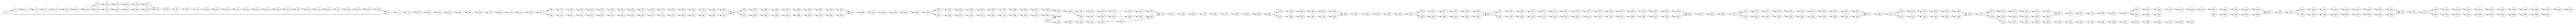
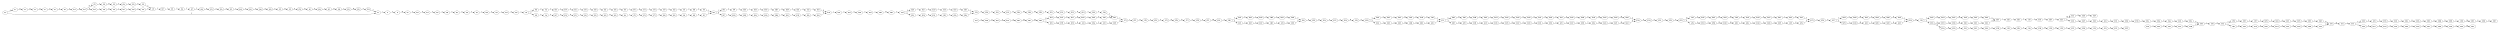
  strict digraph {
    fontname=Merriweather
    rankdir=LR
    node [fontname=Merriweather]
    edge [fontname=Merriweather]
    S0
    S1
    S2
    S3
    S4
    S5
    S6
    S7
    S8
    S9
    S10
    S11
    S12
    S13
    S14
    S15
    S16
    S17
    S18
    S19
    S20
    S21
    S22
    S23
    S24
    S25
    S26
    S27
    S28
    S29
    S30
    S31
    S32
    S33
    S34
    S35
    S36
    S37
    S38
    S39
    S40
    S41
    S42
    S43
    S44
    S45
    S46
    S47
    S48
    S49
    S50
    S51
    S52
    S53
    S54
    S55
    S56
    S57
    S58
    S59
    S60
    S61
    S62
    S63
    S64
    S65
    S66
    S67
    S68
    S69
    S70
    S71
    S72
    S73
    S74
    S75
    S76
    S77
    S78
    S79
    S80
    S81
    S82
    S83
    S84
    S85
    S86
    S87
    S88
    S89
    S90
    S91
    S92
    S93
    S94
    S95
    S96
    S97
    S98
    S99
    S100
    S101
    S102
    S103
    S104
    S105
    S106
    S107
    S108
    S109
    S110
    S111
    S112
    S113
    S114
    S115
    S116
    S117
    S118
    S119
    S120
    S121
    S122
    S123
    S124
    S125
    S126
    S127
    S128
    S129
    S130
    S131
    S132
    S133
    S134
    S135
    S136
    S137
    S138
    S139
    S140
    S141
    S142
    S143
    S144
    S145
    S146
    S147
    S148
    S149
    S150
    S151
    S152
    S153
    S154
    S155
    S156
    S157
    S158
    S159
    S160
    S161
    S162
    S163
    S164
    S165
    S166
    S167
    S168
    S169
    S170
    S171
    S172
    S173
    S174
    S175
    S176
    S177
    S178
    S179
    S180
    S181
    S182
    S183
    S184
    S185
    S186
    S187
    S188
    S189
    S190
    S191
    S192
    S193
    S194
    S195
    S196
    S197
    S198
    S199
    S200
    S201
    S202
    S203
    S204
    S205
    S206
    S207
    S208
    S209
    S210
    S211
    S212
    S213
    S214
    S215
    S216
    S217
    S218
    S219
    S220
    S221
    S222
    S223
    S224
    S225
    S226
    S227
    S228
    S229
    S230
    S231
    S232
    S233
    S234
    S235
    S236
    S237
    S238
    S239
    S240
    S241
    S242
    S243
    S244
    S245
    S246
    S247
    S248
    S249
    S250
    S251
    S252
    S253
    S254
    S255
    S256
    S257
    S258
    S259
    S260
    S261
    S262
    S263
    S264
    S265
    S266
    S267
    S268
    S269
    S270
    S271
    S272
    S273
    S274
    S275
    S276
    n278 [label=S477]
    S278
    S279
    S280
    S281
    S282
    S283
    S284
    S285
    S286
    S287
    S288
    S289
    S290
    S291
    S292
    S293
    S294
    S295
    S296
    S297
    S298
    S299
    S300
    S301
    S302
    S303
    S304
    S305
    S306
    S307
    S308
    S309
    S310
    S311
    S312
    S313
    S314
    S315
    S316
    S317
    S318
    S319
    S320
    S321
    S322
    S323
    S324
    S325
    S326
    S327
    S328
    S329
    S330
    S331
    S332
    S333
    S334
    S335
    S336
    S337
    n339 [label=S738]
    S340
    S342
    S341
    S343
    S344
    S345
    S346
    S347
    S348
    S349
    S350
    S351
    S352
    S353
    S354
    S355
    S356
    S357
    S358
    S359
    S360
    S361
    S362
    S363
    S364
    S365
    S366
    S367
    S368
    S369
    S370
    S371
    S372
    S373
    S374
    S375
    S376
    S377
    S378
    S379
    S380
    S381
    S382
    S383
    S384
    S385
    S386
    S387
    S388
    S389
    S390
    S391
    S392
    S393
    S394
    S395
    S396
    S397
    S0 -> S1 [label=A]
    S0 -> S2 [label=F]
    S1 -> S3 [label=R]
    S2 -> S4 [label=I]
    S3 -> S5 [label=H]
    S4 -> S6 [label=V]
    S5 -> S7 [label=R]
    S6 -> S8 [label=M]
    S7 -> S9 [label=G]
    S8 -> S10 [label=E]
    S9 -> S11 [label=E]
    S10 -> S12 [label=N]
    S11 -> S13 [label=S]
    S12 -> S14 [label=V]
    S13 -> S15 [label=N]
    S14 -> S16 [label=S]
    S15 -> S17 [label=H]
    S15 -> S18 [label=R]
    S16 -> S19 [label=T]
    S17 -> S20 [label=I]
    S18 -> S21 [label=I]
    S19 -> S22 [label=G]
    S20 -> S23 [label=K]
    S21 -> S24 [label=K]
    S22 -> S25 [label=A]
    S23 -> S26 [label=L]
    S24 -> S27 [label=L]
    S25 -> S28 [label=C]
    S26 -> S29 [label=I]
    S27 -> S30 [label=I]
    S28 -> S31 [label=A]
    S29 -> S32 [label=S]
    S30 -> S33 [label=S]
    S31 -> S34 [label=L]
    S32 -> S35 [label=C]
    S33 -> S35 [label=C]
    S34 -> S36 [label=K]
    S35 -> S37 [label=V]
    S36 -> S38 [label=L]
    S37 -> S39 [label=I]
    S38 -> S40 [label=I]
    S38 -> S41 [label=V]
    S39 -> S42 [label=S]
    S40 -> S43 [label=P]
    S41 -> S44 [label=P]
    S42 -> S45 [label=V]
    S43 -> S46 [label=P]
    S44 -> S47 [label=P]
    S45 -> S48 [label=Y]
    S46 -> S49 [label=A]
    S47 -> S50 [label=A]
    S48 -> S51 [label=S]
    S49 -> S52 [label=D]
    S50 -> S53 [label=D]
    S51 -> S54 [label=L]
    S52 -> S55 [label=C]
    S53 -> S56 [label=C]
    S54 -> S57 [label=V]
    S55 -> S58 [label=F]
    S56 -> S59 [label=L]
    S57 -> S60 [label=I]
    S58 -> S61 [label=Y]
    S59 -> S62 [label=Y]
    S60 -> S63 [label=L]
    S61 -> S64 [label=H]
    S62 -> S65 [label=H]
    S63 -> S66 [label=L]
    S64 -> S67 [label=Q]
    S65 -> S68 [label=Q]
    S66 -> S69 [label=F]
    S67 -> S70 [label=I]
    S68 -> S71 [label=I]
    S69 -> S72 [label=C]
    S70 -> S73 [label=Q]
    S71 -> S74 [label=R]
    S72 -> S75 [label=G]
    S73 -> S76 [label=S]
    S74 -> S77 [label=N]
    S75 -> S78 [label=S]
    S76 -> S79 [label=P]
    S77 -> S80 [label=P]
    S78 -> S81 [label=G]
    S79 -> S82 [label=G]
    S80 -> S83 [label=G]
    S81 -> S84 [label=V]
    S82 -> S85 [label=C]
    S83 -> S86 [label=C]
    S84 -> S87 [label=I]
    S85 -> S88 [label=Y]
    S86 -> S89 [label=Y]
    S87 -> S90 [label=G]
    S88 -> S91 [label=P]
    S89 -> S92 [label=P]
    S90 -> S93 [label=I]
    S91 -> S94 [label=L]
    S92 -> S94 [label=L]
    S93 -> S95 [label=N]
    S94 -> S96 [label=C]
    S94 -> S97 [label=H]
    S95 -> S98 [label=V]
    S96 -> S99 [label=F]
    S97 -> S100 [label=F]
    S98 -> S2 [label=F]
    S99 -> S101 [label=T]
    S100 -> S102 [label=T]
    S101 -> S103 [label=L]
    S102 -> S104 [label=L]
    S103 -> S105 [label=S]
    S104 -> S106 [label=I]
    S105 -> S107 [label=T]
    S106 -> S108 [label=T]
    S107 -> S109 [label=Q]
    S108 -> S110 [label=Q]
    S109 -> S111 [label=V]
    S110 -> S112 [label=V]
    S111 -> S113 [label=A]
    S112 -> S114 [label=A]
    S113 -> S115 [label=S]
    S114 -> S116 [label=S]
    S115 -> S117 [label=H]
    S116 -> S117 [label=H]
    S117 -> S118 [label=L]
    S118 -> S119 [label=S]
    S119 -> S120 [label=G]
    S120 -> S121 [label=S]
    S121 -> S122 [label=L]
    S122 -> S123 [label=W]
    S123 -> S124 [label=T]
    S124 -> S125 [label=S]
    S124 -> S126 [label=G]
    S125 -> S127 [label=T]
    S126 -> S128 [label=I]
    S127 -> S129 [label=A]
    S128 -> S130 [label=A]
    S129 -> S131 [label=L]
    S130 -> S132 [label=L]
    S131 -> S133 [label=L]
    S132 -> S134 [label=L]
    S133 -> S135 [label=A]
    S134 -> S136 [label=A]
-   S135 -> S137 [label=C]
+   S135 -> S138 [label=C]
    S136 -> S138 [label=C]
    S137 -> S139 [label=T]
    S138 -> S140 [label=R]
    S139 -> S141 [label=R]
    S140 -> S142 [label=S]
    S141 -> S143 [label=G]
    S142 -> S144 [label=G]
    S143 -> S145 [label=R]
    S144 -> S146 [label=N]
    S145 -> S147 [label=M]
    S146 -> S148 [label=M]
    S147 -> S149 [label=M]
-   S150 -> S148 [label=M]
+   S148 -> S150 [label=M]
    S149 -> S151 [label=N]
    S149 -> S152 [label=S]
    S150 -> S153 [label=R]
    S151 -> S154 [label=T]
    S152 -> S155 [label=S]
    S153 -> S156 [label=T]
    S154 -> S157 [label=Y]
    S155 -> S158 [label=Y]
    S156 -> S159 [label=Y]
    S157 -> S160 [label=R]
    S158 -> S161 [label=R]
    S159 -> S162 [label=R]
    S160 -> S163 [label=L]
    S161 -> S164 [label=L]
    S162 -> S165 [label=L]
    S163 -> S166 [label=P]
    S164 -> S167 [label=P]
    S165 -> S168 [label=P]
    S166 -> S169 [label=Y]
    S167 -> S170 [label=Y]
    S168 -> S169 [label=Y]
    S169 -> S171 [label=S]
    S170 -> S171 [label=S]
    S171 -> S172 [label=I]
    S172 -> S173 [label=A]
    S173 -> S174 [label=L]
    S174 -> S175 [label=Y]
    S175 -> S176 [label=R]
    S176 -> S177 [label=D]
    S177 -> S178 [label=Y]
    S178 -> S179 [label=S]
    S179 -> S180 [label=M]
    S180 -> S181 [label=V]
    S181 -> S182 [label=T]
    S181 -> S183 [label=A]
    S182 -> S184 [label=Y]
    S183 -> S185 [label=Y]
    S184 -> S186 [label=L]
    S185 -> S187 [label=L]
    S186 -> S188 [label=F]
    S187 -> S189 [label=F]
    S188 -> S190 [label=C]
    S189 -> S191 [label=C]
    S190 -> S192 [label=E]
    S191 -> S193 [label=E]
    S192 -> S194 [label=T]
    S193 -> S194 [label=T]
    S194 -> S195 [label=S]
    S195 -> S196 [label=G]
    S196 -> S197 [label=L]
    S197 -> S198 [label=F]
    S198 -> S199 [label=H]
    S199 -> S200 [label=F]
    S200 -> S201 [label=S]
    S200 -> S202 [label=F]
    S201 -> S203 [label=Y]
    S202 -> S204 [label=Y]
    S203 -> S205 [label=L]
    S204 -> S206 [label=L]
    S205 -> S207 [label=Q]
    S206 -> S208 [label=Q]
    S207 -> S209 [label=A]
    S208 -> S210 [label=A]
    S209 -> S211 [label=V]
    S210 -> S212 [label=V]
    S211 -> S213 [label=C]
    S212 -> S213 [label=C]
    S213 -> S214 [label=G]
    S213 -> S215 [label=S]
    S214 -> S216 [label=H]
    S215 -> S217 [label=H]
    S216 -> S218 [label=F]
    S217 -> S219 [label=F]
    S218 -> S220 [label=S]
    S219 -> S221 [label=S]
    S220 -> S222 [label=I]
    S221 -> S223 [label=I]
    S222 -> S224 [label=T]
    S223 -> S225 [label=A]
    S224 -> S226 [label=R]
    S225 -> S227 [label=R]
    S226 -> S228 [label=G]
    S227 -> S229 [label=G]
    S228 -> S230 [label=G]
    S229 -> S231 [label=S]
    S230 -> S232 [label=P]
    S231 -> S233 [label=P]
    S232 -> S234 [label=S]
    S233 -> S235 [label=S]
    S234 -> S236 [label=A]
    S235 -> S237 [label=V]
    S236 -> S238 [label=L]
    S237 -> S239 [label=L]
    S238 -> S240 [label=T]
    S239 -> S241 [label=T]
    S240 -> S242 [label=M]
    S241 -> S243 [label=M]
    S242 -> S244 [label=L]
    S243 -> S245 [label=L]
    S244 -> S246 [label=M]
    S245 -> S247 [label=M]
    S246 -> S248 [label=K]
    S247 -> S248 [label=K]
    S248 -> S249 [label=P]
    S249 -> S250 [label=V]
    S250 -> S251 [label=T]
    S251 -> S252 [label=V]
    S252 -> S253 [label=M]
    S252 -> S254 [label=T]
    S253 -> S255 [label=S]
    S254 -> S256 [label=S]
    S255 -> S257 [label=F]
    S256 -> S258 [label=F]
    S257 -> S259 [label=W]
    S258 -> S260 [label=W]
    S259 -> S261 [label=M]
    S260 -> S262 [label=M]
    S261 -> S263 [label=Y]
    S262 -> S264 [label=D]
    S263 -> S265 [label=I]
    S264 -> S266 [label=I]
    S265 -> S267 [label=F]
    S266 -> S268 [label=F]
    S267 -> S269 [label=S]
    S268 -> S270 [label=S]
    S269 -> S271 [label=L]
    S270 -> S272 [label=L]
    S271 -> S273 [label=N]
    S272 -> S274 [label=N]
    S273 -> S275 [label=T]
    S274 -> S275 [label=T]
    S275 -> S276 [label=L]
    S276 -> n278 [label=F]
    n278 -> S278 [label=Y]
    n278 -> S279 [label=S]
    S278 -> S280 [label=Y]
    S279 -> S281 [label=Y]
    S280 -> S282 [label=M]
    S281 -> S283 [label=M]
    S282 -> S284 [label=P]
    S283 -> S285 [label=P]
    S284 -> S286 [label=T]
    S285 -> S287 [label=T]
    S286 -> S288 [label=H]
    S287 -> S289 [label=H]
    S288 -> S290 [label=L]
    S289 -> S290 [label=L]
    S290 -> S291 [label=H]
    S291 -> S292 [label=C]
    S291 -> S293 [label=S]
    S292 -> S294 [label=N]
    S293 -> S295 [label=N]
    S293 -> S296 [label=D]
    S294 -> S297 [label=V]
    S295 -> S298 [label=V]
    S296 -> S299 [label=A]
    S297 -> S300 [label=M]
    S298 -> S301 [label=M]
    S299 -> S302 [label=R]
    S300 -> S303 [label=I]
    S301 -> S304 [label=I]
    S302 -> S305 [label=I]
    S303 -> S306 [label=V]
    S304 -> S307 [label=V]
    S305 -> S308 [label=V]
    S306 -> S309 [label=L]
    S307 -> S309 [label=L]
    S308 -> S310 [label=L]
    S309 -> S311 [label=L]
    S310 -> S312 [label=L]
    S311 -> S313 [label=I]
    S312 -> S314 [label=I]
    S313 -> S315 [label=V]
    S314 -> S316 [label=L]
    S315 -> S317 [label=L]
    S316 -> S318 [label=L]
    S317 -> S319 [label=N]
    S318 -> S320 [label=N]
    S319 -> S321 [label=G]
    S320 -> S322 [label=G]
    S321 -> S323 [label=M]
    S321 -> S324 [label=V]
    S322 -> S325 [label=L]
    S323 -> S326 [label=V]
    S324 -> S327 [label=V]
    S325 -> S328 [label=V]
    S326 -> S329 [label=T]
    S327 -> S330 [label=T]
    S328 -> S331 [label=T]
    S330 -> S332 [label=L]
    S331 -> S333 [label=L]
    S332 -> S334 [label=V]
    S333 -> S335 [label=V]
    S334 -> S336 [label=Y]
    S335 -> S337 [label=Y]
    S336 -> n339 [label=I]
    n339 -> S340 [label=V]
    S340 -> S342 [label=L]
    S342 -> S344 [label=F]
    S341 -> S343 [label=L]
    S343 -> S345 [label=F]
    S344 -> S346 [label=I]
    S345 -> S347 [label=I]
    S346 -> S348 [label=G]
    S347 -> S349 [label=G]
    S348 -> S350 [label=F]
    S349 -> S350 [label=F]
    S350 -> S351 [label=L]
    S351 -> S352 [label=P]
    S352 -> S353 [label=I]
    S352 -> S354 [label=A]
    S353 -> S355 [label=D]
    S354 -> S356 [label=D]
    S355 -> S357 [label=L]
    S356 -> S358 [label=L]
    S357 -> S359 [label=V]
    S358 -> S360 [label=A]
    S359 -> S361 [label=P]
    S360 -> S362 [label=P]
    S361 -> S363 [label=A]
    S362 -> S364 [label=A]
    S363 -> S365 [label=H]
    S364 -> S366 [label=H]
    S365 -> S367 [label=P]
    S366 -> S368 [label=P]
    S367 -> S369 [label=L]
    S368 -> S370 [label=L]
    S369 -> S371 [label=G]
    S370 -> S371 [label=G]
    S371 -> S372 [label=M]
    S372 -> S373 [label=L]
    S373 -> S374 [label=L]
    S373 -> S375 [label=I]
    S374 -> S376 [label=F]
    S375 -> S377 [label=F]
    S376 -> S378 [label=T]
    S377 -> S379 [label=A]
    S378 -> S380 [label=T]
    S379 -> S381 [label=T]
    S380 -> S382 [label=V]
    S381 -> S383 [label=V]
    S382 -> S384 [label=H]
    S383 -> S385 [label=L]
    S384 -> S386 [label=S]
    S385 -> S387 [label=S]
    S386 -> S388 [label=A]
    S387 -> S389 [label=A]
    S388 -> S390 [label=N]
    S389 -> S391 [label=N]
    S390 -> S392 [label=T]
    S391 -> S393 [label=S]
    S392 -> S394 [label=M]
    S393 -> S395 [label=M]
    S394 -> S396 [label=E]
    S396 -> S397 [label=G]
  }
